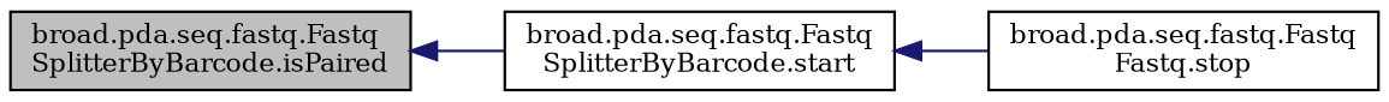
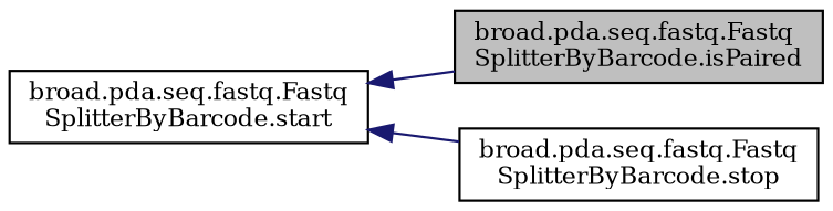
  digraph {
    fontname="DejaVu Serif"
    rankdir=LR
    node [color=black fillcolor=white fontname="DejaVu Serif" fontsize=10 shape=record style=filled]
    edge [color=midnightblue dir=back fontname="DejaVu Serif" fontsize=10 labelfontname=Helvetica labelfontsize=10 style=solid]
    n1 [fillcolor=grey75 fontcolor=black height=0.2 label="broad.pda.seq.fastq.Fastq\lSplitterByBarcode.isPaired" width=0.4]
    n2 [height=0.2 label="broad.pda.seq.fastq.Fastq\lSplitterByBarcode.start" width=0.4]
-   n3 [height=0.2 label="broad.pda.seq.fastq.Fastq\lFastq.stop" width=0.4]
-   n1 -> n2
+   n3 [height=0.2 label="broad.pda.seq.fastq.Fastq\lSplitterByBarcode.stop" width=0.4]
+   n2 -> n1
    n2 -> n3
  }
